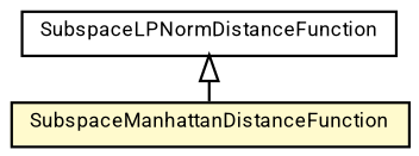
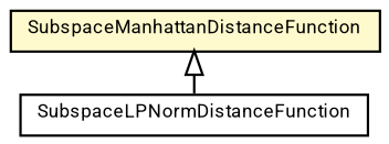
  digraph {
    nodesep=0.15
    rankdir=TB
    ranksep=0.25
    node [fontcolor=black fontname=Roboto fontsize=8 margin=0 shape=plaintext]
    n1 [height=0 label=<<table title="de.lmu.ifi.dbs.elki.distance.distancefunction.subspace.SubspaceLPNormDistanceFunction" border="0" cellborder="1" cellspacing="0" cellpadding="2" href="SubspaceLPNormDistanceFunction.html" target="_parent"> 		<tr><td><table border="0" cellspacing="0" cellpadding="1"> 		<tr><td align="center" balign="center"> <font face="Roboto">SubspaceLPNormDistanceFunction</font> </td></tr> 		</table></td></tr> 		</table>> width=0]
    n2 [height=0 label=<<table title="de.lmu.ifi.dbs.elki.distance.distancefunction.subspace.SubspaceManhattanDistanceFunction" border="0" cellborder="1" cellspacing="0" cellpadding="2" bgcolor="lemonChiffon" href="SubspaceManhattanDistanceFunction.html" target="_parent"> 		<tr><td><table border="0" cellspacing="0" cellpadding="1"> 		<tr><td align="center" balign="center"> <font face="Roboto">SubspaceManhattanDistanceFunction</font> </td></tr> 		</table></td></tr> 		</table>> width=0]
-   n1 -> n2 [arrowtail=empty color=black dir=back fontname=Roboto fontsize=7 labelfontname=Roboto labelfontsize=7 weight=10]
+   n2 -> n1 [arrowtail=empty color=black dir=back fontname=Roboto fontsize=7 labelfontname=Roboto labelfontsize=7 weight=10]
  }
